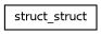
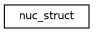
  digraph {
    rankdir=LR
-   n1 [color=black fillcolor=white fontname=Helvetica fontsize=10 height=0.2 label=struct_struct shape=record style=filled width=0.4]
+   n1 [color=black fillcolor=white fontname=Helvetica fontsize=10 height=0.2 label=nuc_struct shape=record style=filled width=0.4]
  }
